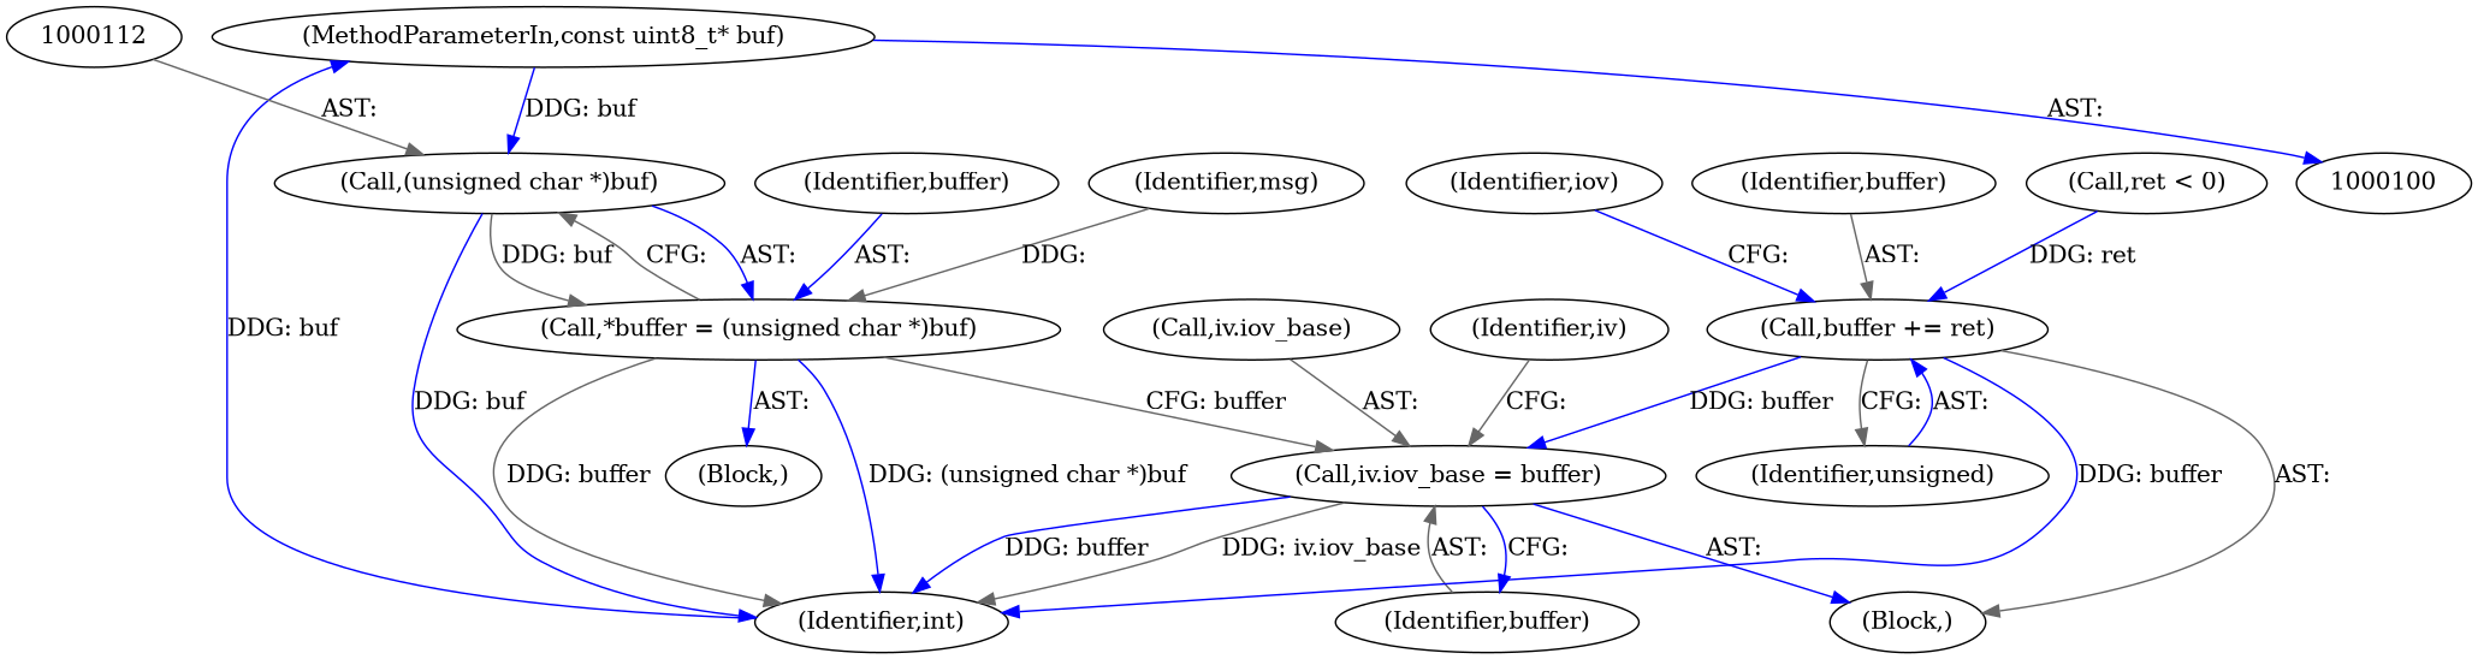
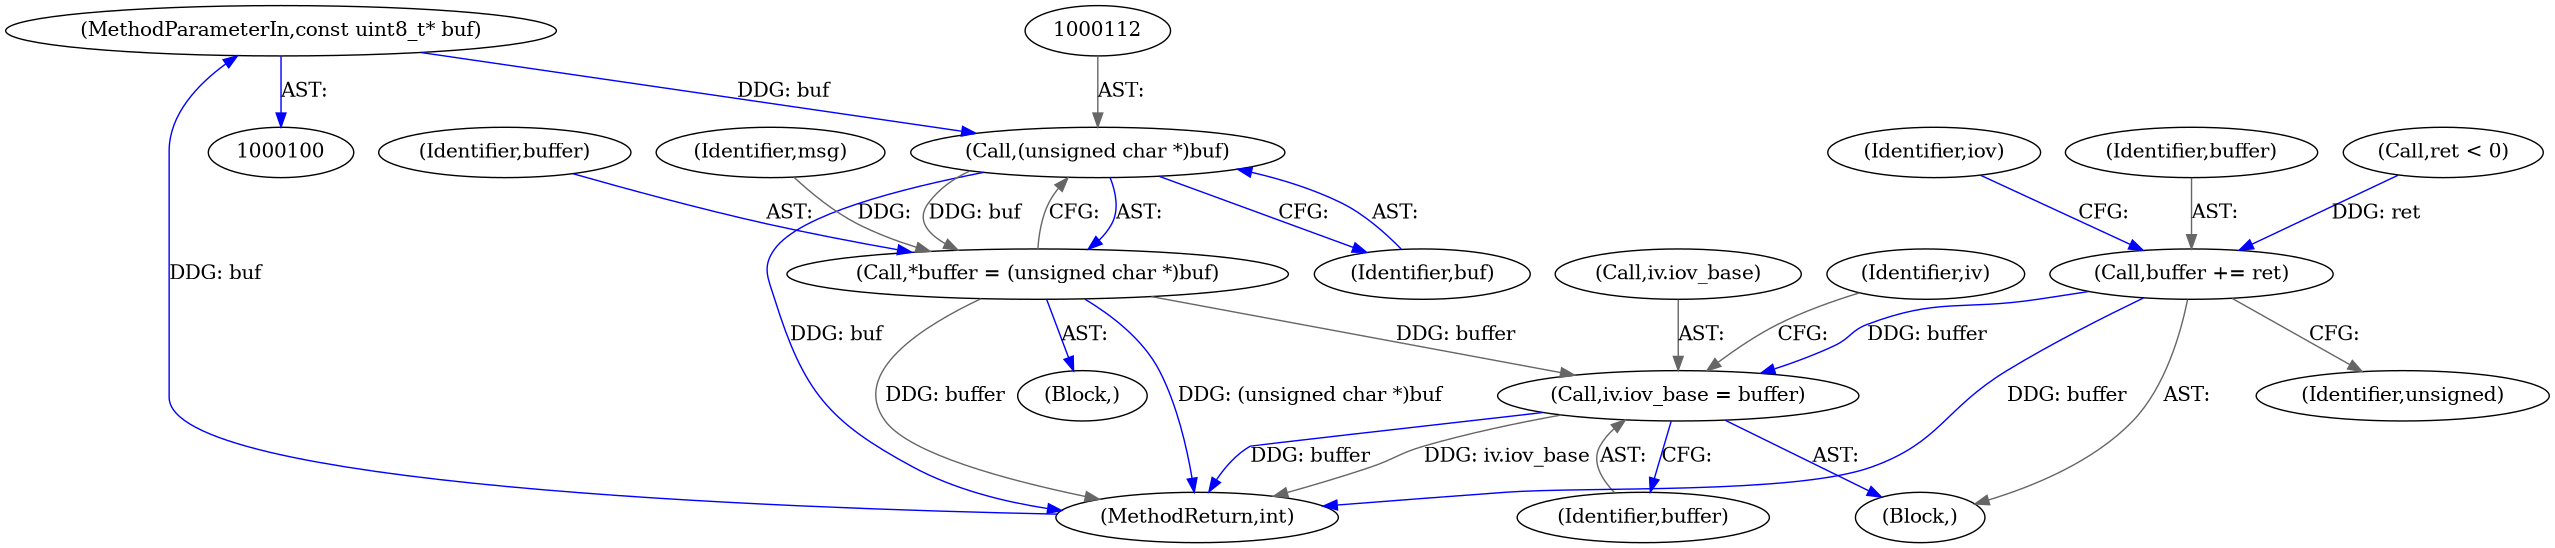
  digraph {
    edge [color=blue]
    n1 [label="(MethodParameterIn,const uint8_t* buf)"]
    n2 [label="(Call,(unsigned char *)buf)"]
    1000100
-   n4 [label="(Identifier,int)"]
+   n4 [label="(MethodReturn,int)"]
    n5 [label="(Call,*buffer = (unsigned char *)buf)"]
+   n6 [label="(Identifier,buf)"]
    n7 [label="(Call,iv.iov_base = buffer)"]
    n8 [label="(Block,)"]
    n9 [label="(Block,)"]
    n10 [label="(Identifier,buffer)"]
    n11 [label="(Call,buffer += ret)"]
    n12 [label="(Identifier,unsigned)"]
    n13 [label="(Call,iv.iov_base)"]
    n14 [label="(Identifier,iov)"]
    n15 [label="(Identifier,buffer)"]
    n16 [label="(Identifier,buffer)"]
    n17 [label="(Identifier,msg)"]
    n18 [label="(Call,ret < 0)"]
    n19 [label="(Identifier,iv)"]
    1000112
    n1 -> n2 [label="DDG: buf"]
    n1 -> 1000100 [label="AST: "]
    n2 -> n4 [label="DDG: buf"]
    n2 -> n5 [label="AST: "]
    n2 -> n5 [color=gray40 label="DDG: buf"]
+   n2 -> n6 [label="CFG: "]
    n4 -> n1 [label="DDG: buf"]
    n5 -> n2 [color=gray40 label="CFG: "]
    n5 -> n4 [color=gray40 label="DDG: buffer"]
    n5 -> n4 [label="DDG: (unsigned char *)buf"]
-   n5 -> n7 [color=gray40 label="CFG: buffer"]
+   n5 -> n7 [color=gray40 label="DDG: buffer"]
    n5 -> n8 [label="AST: "]
+   n6 -> n2 [label="AST: "]
    n7 -> n4 [label="DDG: buffer"]
    n7 -> n4 [color=gray40 label="DDG: iv.iov_base"]
    n7 -> n9 [label="AST: "]
    n7 -> n10 [label="CFG: "]
    n10 -> n7 [color=gray40 label="AST: "]
    n11 -> n4 [label="DDG: buffer"]
    n11 -> n7 [label="DDG: buffer"]
    n11 -> n9 [color=gray40 label="AST: "]
    n11 -> n12 [color=gray40 label="CFG: "]
-   n12 -> n11 [label="AST: "]
    n13 -> n7 [color=gray40 label="AST: "]
    n14 -> n11 [label="CFG: "]
    n15 -> n11 [color=gray40 label="AST: "]
    n16 -> n5 [label="AST: "]
    n17 -> n5 [color=gray40 label="DDG: "]
    n18 -> n11 [label="DDG: ret"]
    n19 -> n7 [color=gray40 label="CFG: "]
    1000112 -> n2 [color=gray40 label="AST: "]
  }
